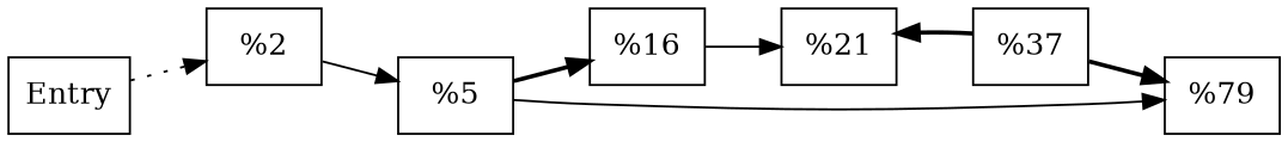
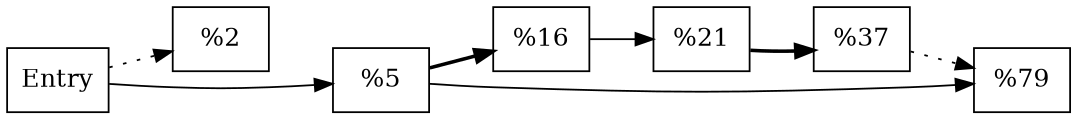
  digraph {
    rankdir=LR
    node [shape=rectangle]
    edge [style=solid]
    n1 [label=Entry]
    n2 [label="%2"]
    n3 [label="%5"]
    n4 [label="%16"]
    n5 [label="%79"]
    n6 [label="%21"]
    n7 [label="%37"]
    n1 -> n2 [style=dotted]
-   n2 -> n3
+   n1 -> n3
    n3 -> n4 [style=bold]
    n3 -> n5
    n4 -> n6
-   n7 -> n6 [style=bold]
-   n7 -> n5 [style=bold]
+   n6 -> n7 [style=bold]
+   n7 -> n5 [style=dotted]
  }
